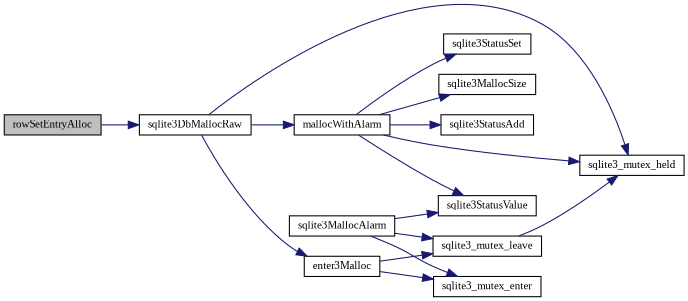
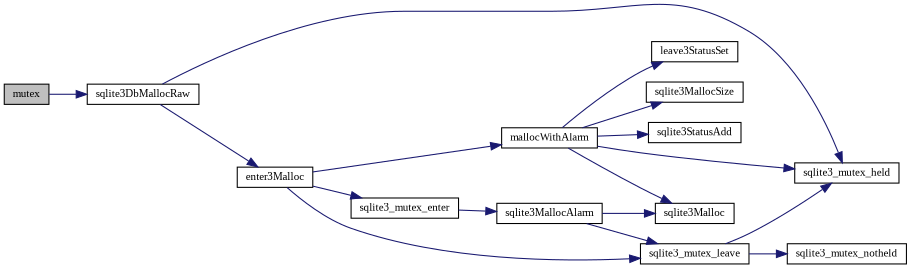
  digraph {
    fontname="Liberation Serif"
    rankdir=LR
    node [color=black fillcolor=white fontname="Liberation Serif" fontsize=10 shape=record style=filled]
    edge [color=midnightblue fontname="Liberation Serif" fontsize=10 labelfontname=FreeSans labelfontsize=10 style=solid]
-   n1 [fillcolor=grey75 fontcolor=black height=0.2 label=rowSetEntryAlloc width=0.4]
+   n1 [fillcolor=grey75 fontcolor=black height=0.2 label=mutex width=0.4]
    n2 [height=0.2 label=sqlite3DbMallocRaw width=0.4]
    n3 [height=0.2 label=sqlite3_mutex_held width=0.4]
    n4 [height=0.2 label=enter3Malloc width=0.4]
    n5 [height=0.2 label=sqlite3_mutex_enter width=0.4]
    n6 [height=0.2 label=mallocWithAlarm width=0.4]
    n7 [height=0.2 label=sqlite3_mutex_leave width=0.4]
-   n8 [height=0.2 label=sqlite3StatusSet width=0.4]
-   n9 [height=0.2 label=sqlite3StatusValue width=0.4]
+   n8 [height=0.2 label=leave3StatusSet width=0.4]
+   n9 [height=0.2 label=sqlite3Malloc width=0.4]
    n10 [height=0.2 label=sqlite3MallocSize width=0.4]
    n11 [height=0.2 label=sqlite3StatusAdd width=0.4]
+   n12 [height=0.2 label=sqlite3_mutex_notheld width=0.4]
    n13 [height=0.2 label=sqlite3MallocAlarm width=0.4]
    n1 -> n2
    n2 -> n3
    n2 -> n4
    n4 -> n5
-   n2 -> n6
+   n4 -> n6
    n4 -> n7
    n6 -> n3
    n6 -> n8
    n6 -> n9
    n6 -> n10
    n6 -> n11
    n7 -> n3
-   n13 -> n5
+   n7 -> n12
+   n5 -> n13
    n13 -> n7
    n13 -> n9
  }
